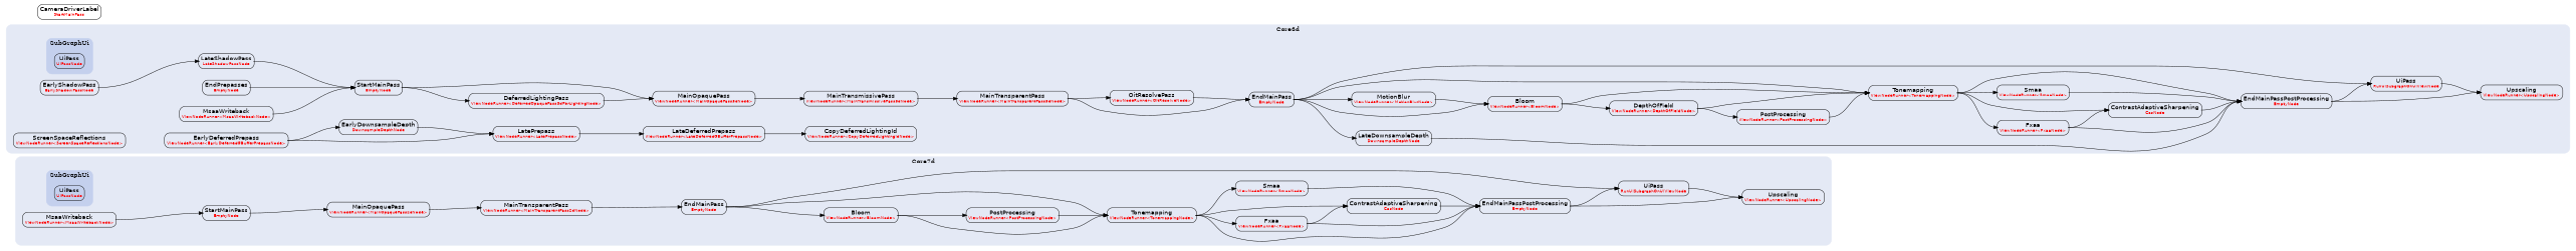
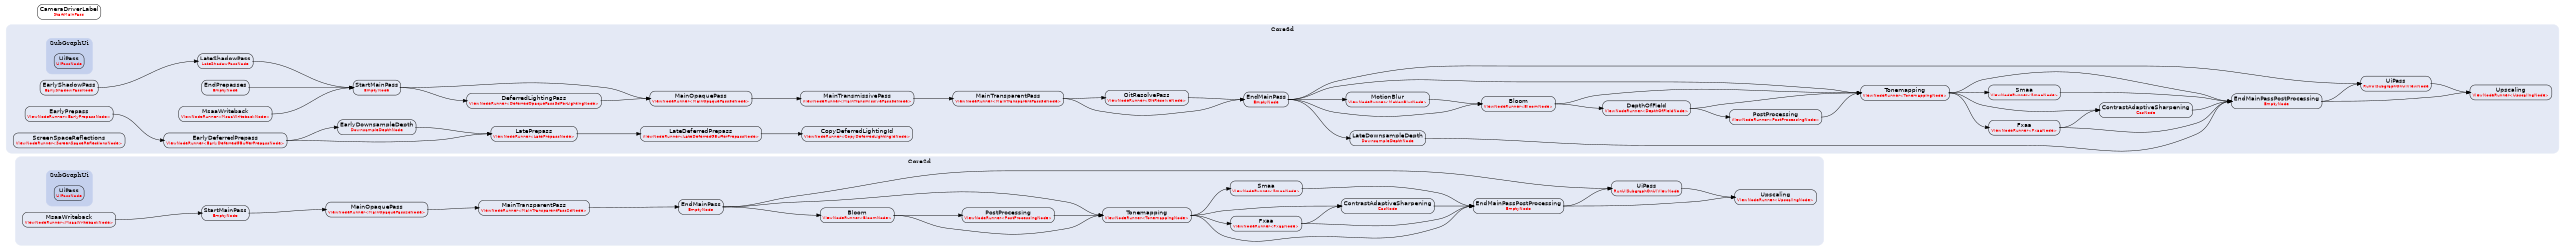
  digraph {
    bgcolor=white
    rankdir=LR
    ranksep=1.0
    node [color=black fillcolor=black fontcolor=black fontname=Helvetica shape=plaintext]
    edge [color=black fontcolor=black fontname=Helvetica headport="title:w" tailport="title:e"]
    n1 [label=<<TABLE STYLE="rounded"><TR><TD PORT="title" BORDER="0" COLSPAN="2">UiPass<BR/><FONT COLOR="red" POINT-SIZE="10">UiPassNode</FONT></TD></TR></TABLE>>]
    n2 [label=<<TABLE STYLE="rounded"><TR><TD PORT="title" BORDER="0" COLSPAN="2">ContrastAdaptiveSharpening<BR/><FONT COLOR="red" POINT-SIZE="10">CasNode</FONT></TD></TR></TABLE>>]
    n3 [label=<<TABLE STYLE="rounded"><TR><TD PORT="title" BORDER="0" COLSPAN="2">EndMainPassPostProcessing<BR/><FONT COLOR="red" POINT-SIZE="10">EmptyNode</FONT></TD></TR></TABLE>>]
    n4 [label=<<TABLE STYLE="rounded"><TR><TD PORT="title" BORDER="0" COLSPAN="2">EndMainPass<BR/><FONT COLOR="red" POINT-SIZE="10">EmptyNode</FONT></TD></TR></TABLE>>]
    n5 [label=<<TABLE STYLE="rounded"><TR><TD PORT="title" BORDER="0" COLSPAN="2">Bloom<BR/><FONT COLOR="red" POINT-SIZE="10">ViewNodeRunner&lt;BloomNode&gt;</FONT></TD></TR></TABLE>>]
    n6 [label=<<TABLE STYLE="rounded"><TR><TD PORT="title" BORDER="0" COLSPAN="2">Tonemapping<BR/><FONT COLOR="red" POINT-SIZE="10">ViewNodeRunner&lt;TonemappingNode&gt;</FONT></TD></TR></TABLE>>]
    n7 [label=<<TABLE STYLE="rounded"><TR><TD PORT="title" BORDER="0" COLSPAN="2">UiPass<BR/><FONT COLOR="red" POINT-SIZE="10">RunUiSubgraphOnUiViewNode</FONT></TD></TR></TABLE>>]
    n8 [label=<<TABLE STYLE="rounded"><TR><TD PORT="title" BORDER="0" COLSPAN="2">Upscaling<BR/><FONT COLOR="red" POINT-SIZE="10">ViewNodeRunner&lt;UpscalingNode&gt;</FONT></TD></TR></TABLE>>]
    n9 [label=<<TABLE STYLE="rounded"><TR><TD PORT="title" BORDER="0" COLSPAN="2">StartMainPass<BR/><FONT COLOR="red" POINT-SIZE="10">EmptyNode</FONT></TD></TR></TABLE>>]
    n10 [label=<<TABLE STYLE="rounded"><TR><TD PORT="title" BORDER="0" COLSPAN="2">MainOpaquePass<BR/><FONT COLOR="red" POINT-SIZE="10">ViewNodeRunner&lt;MainOpaquePass2dNode&gt;</FONT></TD></TR></TABLE>>]
    n11 [label=<<TABLE STYLE="rounded"><TR><TD PORT="title" BORDER="0" COLSPAN="2">PostProcessing<BR/><FONT COLOR="red" POINT-SIZE="10">ViewNodeRunner&lt;PostProcessingNode&gt;</FONT></TD></TR></TABLE>>]
    n12 [label=<<TABLE STYLE="rounded"><TR><TD PORT="title" BORDER="0" COLSPAN="2">MainTransparentPass<BR/><FONT COLOR="red" POINT-SIZE="10">ViewNodeRunner&lt;MainTransparentPass2dNode&gt;</FONT></TD></TR></TABLE>>]
    n13 [label=<<TABLE STYLE="rounded"><TR><TD PORT="title" BORDER="0" COLSPAN="2">Fxaa<BR/><FONT COLOR="red" POINT-SIZE="10">ViewNodeRunner&lt;FxaaNode&gt;</FONT></TD></TR></TABLE>>]
    n14 [label=<<TABLE STYLE="rounded"><TR><TD PORT="title" BORDER="0" COLSPAN="2">MsaaWriteback<BR/><FONT COLOR="red" POINT-SIZE="10">ViewNodeRunner&lt;MsaaWritebackNode&gt;</FONT></TD></TR></TABLE>>]
    n15 [label=<<TABLE STYLE="rounded"><TR><TD PORT="title" BORDER="0" COLSPAN="2">Smaa<BR/><FONT COLOR="red" POINT-SIZE="10">ViewNodeRunner&lt;SmaaNode&gt;</FONT></TD></TR></TABLE>>]
    n16 [label=<<TABLE STYLE="rounded"><TR><TD PORT="title" BORDER="0" COLSPAN="2">UiPass<BR/><FONT COLOR="red" POINT-SIZE="10">UiPassNode</FONT></TD></TR></TABLE>>]
    n17 [label=<<TABLE STYLE="rounded"><TR><TD PORT="title" BORDER="0" COLSPAN="2">ContrastAdaptiveSharpening<BR/><FONT COLOR="red" POINT-SIZE="10">CasNode</FONT></TD></TR></TABLE>>]
    n18 [label=<<TABLE STYLE="rounded"><TR><TD PORT="title" BORDER="0" COLSPAN="2">EndMainPassPostProcessing<BR/><FONT COLOR="red" POINT-SIZE="10">EmptyNode</FONT></TD></TR></TABLE>>]
    n19 [label=<<TABLE STYLE="rounded"><TR><TD PORT="title" BORDER="0" COLSPAN="2">EarlyDownsampleDepth<BR/><FONT COLOR="red" POINT-SIZE="10">DownsampleDepthNode</FONT></TD></TR></TABLE>>]
    n20 [label=<<TABLE STYLE="rounded"><TR><TD PORT="title" BORDER="0" COLSPAN="2">LatePrepass<BR/><FONT COLOR="red" POINT-SIZE="10">ViewNodeRunner&lt;LatePrepassNode&gt;</FONT></TD></TR></TABLE>>]
    n21 [label=<<TABLE STYLE="rounded"><TR><TD PORT="title" BORDER="0" COLSPAN="2">LateDownsampleDepth<BR/><FONT COLOR="red" POINT-SIZE="10">DownsampleDepthNode</FONT></TD></TR></TABLE>>]
    n22 [label=<<TABLE STYLE="rounded"><TR><TD PORT="title" BORDER="0" COLSPAN="2">EarlyShadowPass<BR/><FONT COLOR="red" POINT-SIZE="10">EarlyShadowPassNode</FONT></TD></TR></TABLE>>]
    n23 [label=<<TABLE STYLE="rounded"><TR><TD PORT="title" BORDER="0" COLSPAN="2">LateShadowPass<BR/><FONT COLOR="red" POINT-SIZE="10">LateShadowPassNode</FONT></TD></TR></TABLE>>]
    n24 [label=<<TABLE STYLE="rounded"><TR><TD PORT="title" BORDER="0" COLSPAN="2">StartMainPass<BR/><FONT COLOR="red" POINT-SIZE="10">EmptyNode</FONT></TD></TR></TABLE>>]
    n25 [label=<<TABLE STYLE="rounded"><TR><TD PORT="title" BORDER="0" COLSPAN="2">EndMainPass<BR/><FONT COLOR="red" POINT-SIZE="10">EmptyNode</FONT></TD></TR></TABLE>>]
    n26 [label=<<TABLE STYLE="rounded"><TR><TD PORT="title" BORDER="0" COLSPAN="2">Bloom<BR/><FONT COLOR="red" POINT-SIZE="10">ViewNodeRunner&lt;BloomNode&gt;</FONT></TD></TR></TABLE>>]
    n27 [label=<<TABLE STYLE="rounded"><TR><TD PORT="title" BORDER="0" COLSPAN="2">MotionBlur<BR/><FONT COLOR="red" POINT-SIZE="10">ViewNodeRunner&lt;MotionBlurNode&gt;</FONT></TD></TR></TABLE>>]
    n28 [label=<<TABLE STYLE="rounded"><TR><TD PORT="title" BORDER="0" COLSPAN="2">Tonemapping<BR/><FONT COLOR="red" POINT-SIZE="10">ViewNodeRunner&lt;TonemappingNode&gt;</FONT></TD></TR></TABLE>>]
    n29 [label=<<TABLE STYLE="rounded"><TR><TD PORT="title" BORDER="0" COLSPAN="2">UiPass<BR/><FONT COLOR="red" POINT-SIZE="10">RunUiSubgraphOnUiViewNode</FONT></TD></TR></TABLE>>]
    n30 [label=<<TABLE STYLE="rounded"><TR><TD PORT="title" BORDER="0" COLSPAN="2">Upscaling<BR/><FONT COLOR="red" POINT-SIZE="10">ViewNodeRunner&lt;UpscalingNode&gt;</FONT></TD></TR></TABLE>>]
    n31 [label=<<TABLE STYLE="rounded"><TR><TD PORT="title" BORDER="0" COLSPAN="2">EndPrepasses<BR/><FONT COLOR="red" POINT-SIZE="10">EmptyNode</FONT></TD></TR></TABLE>>]
    n32 [label=<<TABLE STYLE="rounded"><TR><TD PORT="title" BORDER="0" COLSPAN="2">MainOpaquePass<BR/><FONT COLOR="red" POINT-SIZE="10">ViewNodeRunner&lt;MainOpaquePass3dNode&gt;</FONT></TD></TR></TABLE>>]
    n33 [label=<<TABLE STYLE="rounded"><TR><TD PORT="title" BORDER="0" COLSPAN="2">DeferredLightingPass<BR/><FONT COLOR="red" POINT-SIZE="10">ViewNodeRunner&lt;DeferredOpaquePass3dPbrLightingNode&gt;</FONT></TD></TR></TABLE>>]
    n34 [label=<<TABLE STYLE="rounded"><TR><TD PORT="title" BORDER="0" COLSPAN="2">DepthOfField<BR/><FONT COLOR="red" POINT-SIZE="10">ViewNodeRunner&lt;DepthOfFieldNode&gt;</FONT></TD></TR></TABLE>>]
    n35 [label=<<TABLE STYLE="rounded"><TR><TD PORT="title" BORDER="0" COLSPAN="2">MainTransmissivePass<BR/><FONT COLOR="red" POINT-SIZE="10">ViewNodeRunner&lt;MainTransmissivePass3dNode&gt;</FONT></TD></TR></TABLE>>]
    n36 [label=<<TABLE STYLE="rounded"><TR><TD PORT="title" BORDER="0" COLSPAN="2">MainTransparentPass<BR/><FONT COLOR="red" POINT-SIZE="10">ViewNodeRunner&lt;MainTransparentPass3dNode&gt;</FONT></TD></TR></TABLE>>]
    n37 [label=<<TABLE STYLE="rounded"><TR><TD PORT="title" BORDER="0" COLSPAN="2">OitResolvePass<BR/><FONT COLOR="red" POINT-SIZE="10">ViewNodeRunner&lt;OitResolveNode&gt;</FONT></TD></TR></TABLE>>]
    n38 [label=<<TABLE STYLE="rounded"><TR><TD PORT="title" BORDER="0" COLSPAN="2">CopyDeferredLightingId<BR/><FONT COLOR="red" POINT-SIZE="10">ViewNodeRunner&lt;CopyDeferredLightingIdNode&gt;</FONT></TD></TR></TABLE>>]
    n39 [label=<<TABLE STYLE="rounded"><TR><TD PORT="title" BORDER="0" COLSPAN="2">EarlyDeferredPrepass<BR/><FONT COLOR="red" POINT-SIZE="10">ViewNodeRunner&lt;EarlyDeferredGBufferPrepassNode&gt;</FONT></TD></TR></TABLE>>]
    n40 [label=<<TABLE STYLE="rounded"><TR><TD PORT="title" BORDER="0" COLSPAN="2">LateDeferredPrepass<BR/><FONT COLOR="red" POINT-SIZE="10">ViewNodeRunner&lt;LateDeferredGBufferPrepassNode&gt;</FONT></TD></TR></TABLE>>]
    n41 [label=<<TABLE STYLE="rounded"><TR><TD PORT="title" BORDER="0" COLSPAN="2">PostProcessing<BR/><FONT COLOR="red" POINT-SIZE="10">ViewNodeRunner&lt;PostProcessingNode&gt;</FONT></TD></TR></TABLE>>]
    n42 [label=<<TABLE STYLE="rounded"><TR><TD PORT="title" BORDER="0" COLSPAN="2">Fxaa<BR/><FONT COLOR="red" POINT-SIZE="10">ViewNodeRunner&lt;FxaaNode&gt;</FONT></TD></TR></TABLE>>]
    n43 [label=<<TABLE STYLE="rounded"><TR><TD PORT="title" BORDER="0" COLSPAN="2">MsaaWriteback<BR/><FONT COLOR="red" POINT-SIZE="10">ViewNodeRunner&lt;MsaaWritebackNode&gt;</FONT></TD></TR></TABLE>>]
+   n44 [label=<<TABLE STYLE="rounded"><TR><TD PORT="title" BORDER="0" COLSPAN="2">EarlyPrepass<BR/><FONT COLOR="red" POINT-SIZE="10">ViewNodeRunner&lt;EarlyPrepassNode&gt;</FONT></TD></TR></TABLE>>]
    n45 [label=<<TABLE STYLE="rounded"><TR><TD PORT="title" BORDER="0" COLSPAN="2">Smaa<BR/><FONT COLOR="red" POINT-SIZE="10">ViewNodeRunner&lt;SmaaNode&gt;</FONT></TD></TR></TABLE>>]
    n46 [label=<<TABLE STYLE="rounded"><TR><TD PORT="title" BORDER="0" COLSPAN="2">ScreenSpaceReflections<BR/><FONT COLOR="red" POINT-SIZE="10">ViewNodeRunner&lt;ScreenSpaceReflectionsNode&gt;</FONT></TD></TR></TABLE>>]
    n47 [label=<<TABLE STYLE="rounded"><TR><TD PORT="title" BORDER="0" COLSPAN="2">CameraDriverLabel<BR/><FONT COLOR="red" POINT-SIZE="10">StartMainPass</FONT></TD></TR></TABLE>>]
    subgraph cluster_1 {
      color="#e4e9f5"
      fontcolor=black
-     label=Core7d
+     label=Core2d
      style="rounded,filled"
      n2
      n3
      n4
      n5
      n6
      n7
      n8
      n9
      n10
      n11
      n12
      n13
      n14
      n15
      subgraph cluster_2 {
        color="#c4d0ed"
        fontcolor=black
        label=SubGraphUi
        style="rounded,filled"
        n1
      }
    }
    subgraph cluster_3 {
      color="#e4e9f5"
      fontcolor=black
      label=Core3d
      style="rounded,filled"
      n17
      n18
      n19
      n20
      n21
      n22
      n23
      n24
      n25
      n26
      n27
      n28
      n29
      n30
      n31
      n32
      n33
      n34
      n35
      n36
      n37
      n38
      n39
      n40
      n41
      n42
      n43
+     n44
      n45
      n46
      subgraph cluster_4 {
        color="#c4d0ed"
        fontcolor=black
        label=SubGraphUi
        style="rounded,filled"
        n16
      }
    }
    n2 -> n3
    n3 -> n7
    n3 -> n8
    n4 -> n5
    n4 -> n6
    n4 -> n7
    n5 -> n6
    n5 -> n11
    n6 -> n2
    n6 -> n3
    n6 -> n13
    n6 -> n15
    n7 -> n8
    n9 -> n10
    n10 -> n12
    n11 -> n6
    n12 -> n4
    n13 -> n2
    n13 -> n3
    n14 -> n9
    n15 -> n3
    n17 -> n18
    n18 -> n29
    n18 -> n30
    n19 -> n20
    n20 -> n40
    n21 -> n18
    n22 -> n23
    n23 -> n24
    n24 -> n32
    n24 -> n33
    n25 -> n21
    n25 -> n26
    n25 -> n27
    n25 -> n28
    n25 -> n29
    n26 -> n28
    n26 -> n34
    n27 -> n26
    n28 -> n17
    n28 -> n18
    n28 -> n42
    n28 -> n45
    n29 -> n30
    n31 -> n24
    n32 -> n35
    n33 -> n32
    n34 -> n28
    n34 -> n41
    n35 -> n36
    n36 -> n25
    n36 -> n37
    n37 -> n25
    n39 -> n19
    n39 -> n20
    n40 -> n38
    n41 -> n28
    n42 -> n17
    n42 -> n18
    n43 -> n24
+   n44 -> n39
    n45 -> n18
  }
